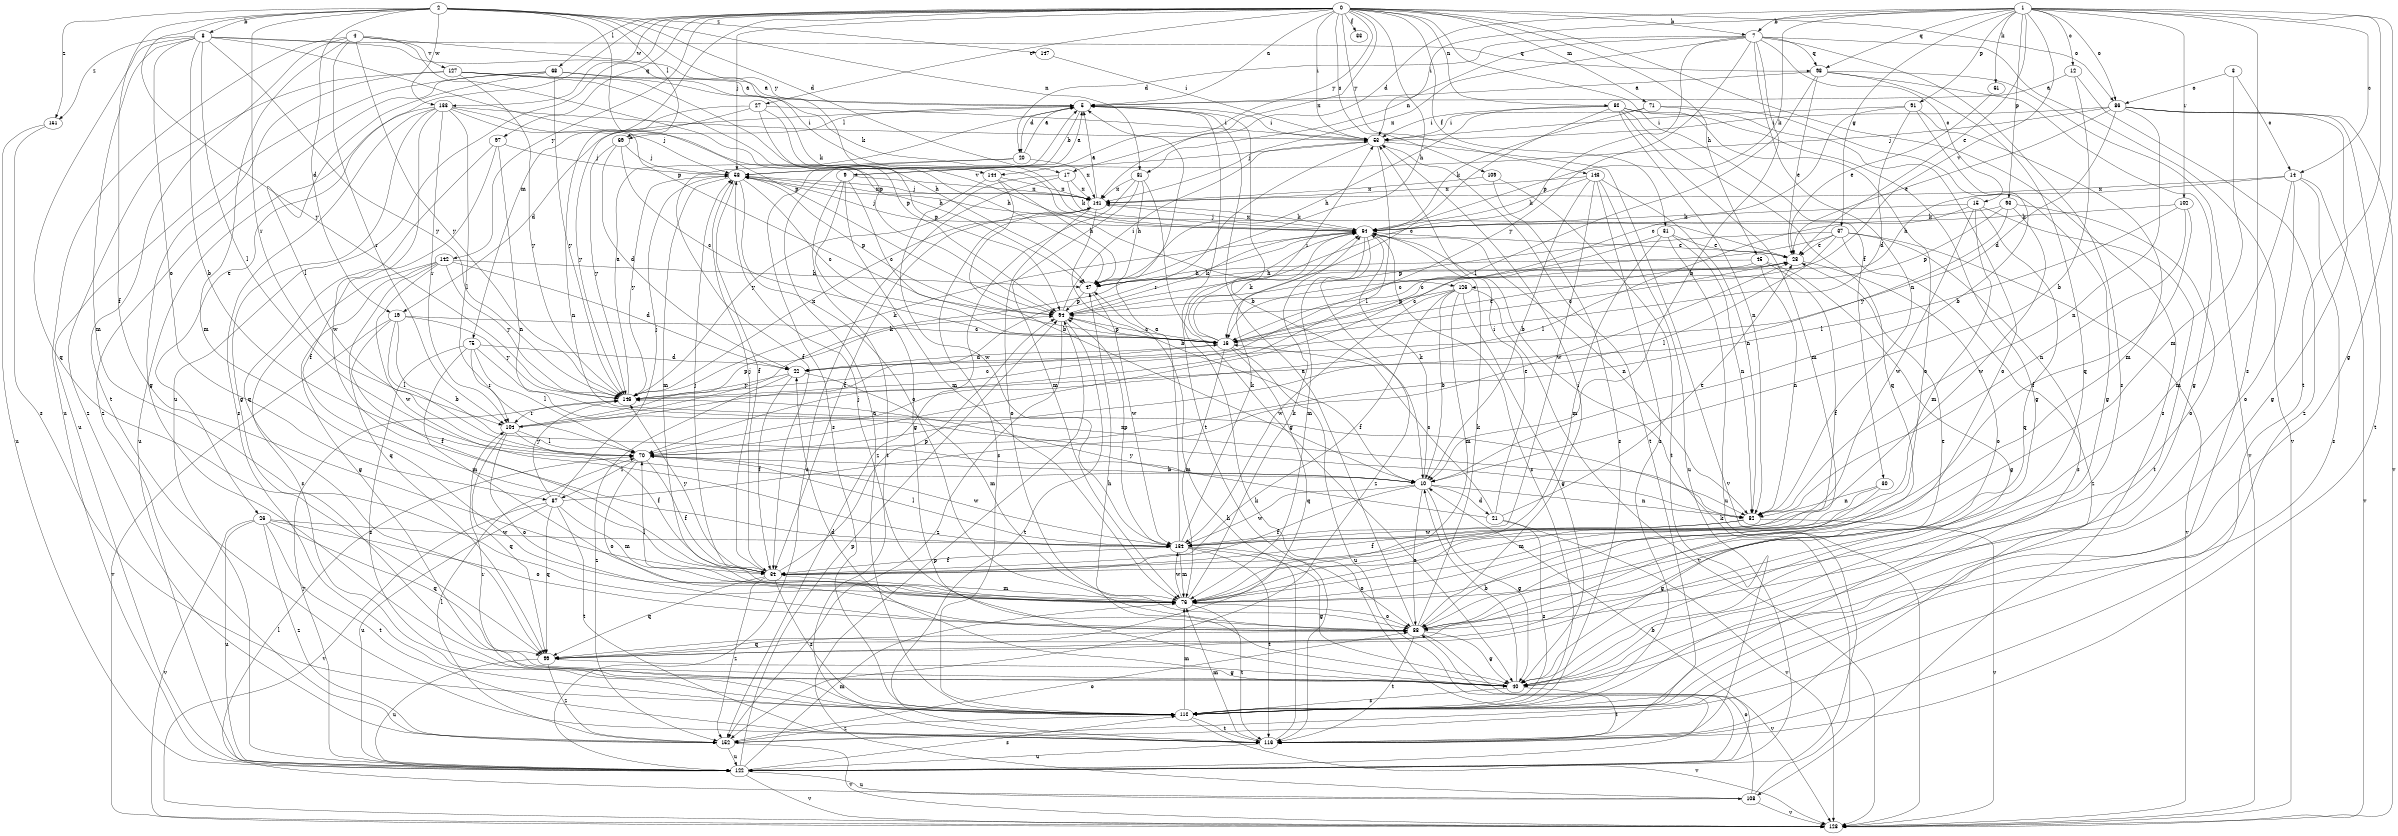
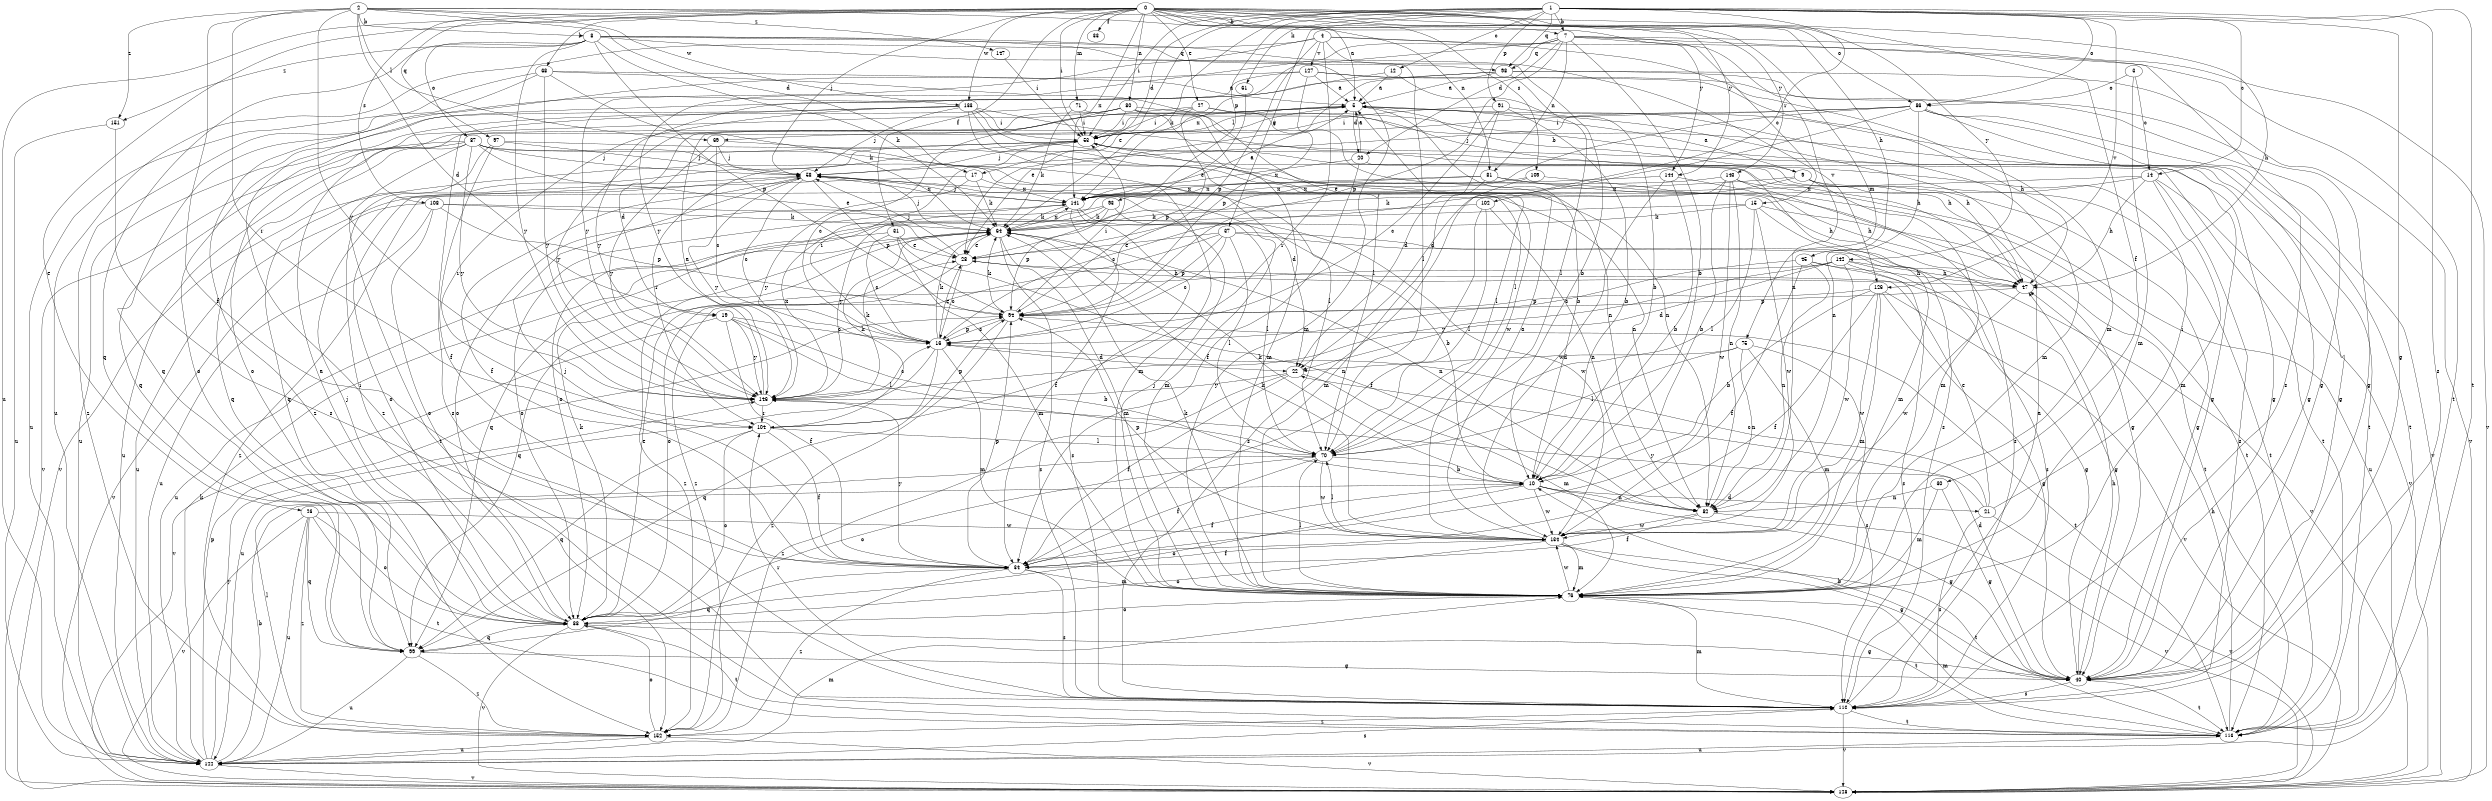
  strict digraph {
    0
    5
    7
    26
    27
    30
    31
    33
    45
    47
    53
    58
    68
    71
    75
    80
    86
    97
    108
    109
    122
    133
    141
    142
    143
    144
    116
    19
    69
    9
    10
    20
    98
    110
    81
    94
    146
    15
    82
    128
    99
    88
    134
    152
    40
    76
    28
    16
    34
    104
    70
    64
    22
    1
    12
    14
    17
    37
    61
    91
    93
    102
    126
    2
    8
    147
    151
    87
    3
    4
    127
    21
    0 -> 5 [label=a]
    0 -> 7 [label=b]
    0 -> 26 [label=e]
    0 -> 27 [label=e]
    0 -> 30 [label=f]
    0 -> 31 [label=f]
    0 -> 33 [label=f]
    0 -> 45 [label=h]
    0 -> 47 [label=h]
    0 -> 53 [label=i]
    0 -> 58 [label=j]
    0 -> 68 [label=l]
    0 -> 71 [label=m]
    0 -> 75 [label=m]
    0 -> 80 [label=n]
    0 -> 86 [label=o]
    0 -> 97 [label=q]
    0 -> 108 [label=s]
    0 -> 109 [label=s]
    0 -> 122 [label=u]
    0 -> 133 [label=w]
    0 -> 141 [label=x]
    0 -> 142 [label=y]
    0 -> 143 [label=y]
    0 -> 144 [label=y]
    5 -> 53 [label=i]
    5 -> 116 [label=t]
    5 -> 19 [label=d]
    5 -> 69 [label=l]
    5 -> 9 [label=b]
    5 -> 10 [label=b]
    5 -> 20 [label=d]
    7 -> 141 [label=x]
    7 -> 10 [label=b]
    7 -> 20 [label=d]
    7 -> 98 [label=q]
    7 -> 110 [label=s]
    7 -> 81 [label=n]
    7 -> 94 [label=p]
    7 -> 146 [label=y]
    7 -> 15 [label=c]
    7 -> 82 [label=n]
    7 -> 128 [label=v]
    26 -> 122 [label=u]
    26 -> 116 [label=t]
    26 -> 128 [label=v]
    26 -> 99 [label=q]
    26 -> 88 [label=o]
    26 -> 134 [label=w]
    26 -> 152 [label=z]
    27 -> 47 [label=h]
    27 -> 53 [label=i]
    27 -> 94 [label=p]
    27 -> 146 [label=y]
    27 -> 82 [label=n]
    30 -> 82 [label=n]
    30 -> 40 [label=g]
    30 -> 76 [label=m]
    31 -> 122 [label=u]
    31 -> 82 [label=n]
    31 -> 76 [label=m]
    31 -> 28 [label=e]
    31 -> 16 [label=c]
    45 -> 47 [label=h]
    45 -> 82 [label=n]
    45 -> 40 [label=g]
    45 -> 16 [label=c]
    45 -> 34 [label=f]
    47 -> 94 [label=p]
    47 -> 134 [label=w]
    53 -> 58 [label=j]
    53 -> 116 [label=t]
    53 -> 128 [label=v]
    53 -> 104 [label=r]
    53 -> 70 [label=l]
    58 -> 141 [label=x]
    58 -> 94 [label=p]
    58 -> 146 [label=y]
    58 -> 88 [label=o]
    58 -> 76 [label=m]
    58 -> 16 [label=c]
    58 -> 34 [label=f]
    68 -> 5 [label=a]
    68 -> 122 [label=u]
    68 -> 146 [label=y]
    68 -> 152 [label=z]
    68 -> 70 [label=l]
    68 -> 64 [label=k]
    71 -> 53 [label=i]
    71 -> 88 [label=o]
    71 -> 40 [label=g]
    71 -> 64 [label=k]
    75 -> 110 [label=s]
    75 -> 82 [label=n]
    75 -> 76 [label=m]
-   75 -> 104 [label=r]
    75 -> 70 [label=l]
    75 -> 22 [label=d]
    80 -> 47 [label=h]
    80 -> 53 [label=i]
    80 -> 82 [label=n]
    80 -> 99 [label=q]
    80 -> 88 [label=o]
    80 -> 40 [label=g]
    80 -> 76 [label=m]
    80 -> 16 [label=c]
    86 -> 53 [label=i]
    86 -> 58 [label=j]
    86 -> 116 [label=t]
    86 -> 82 [label=n]
    86 -> 128 [label=v]
    86 -> 40 [label=g]
    86 -> 28 [label=e]
    86 -> 22 [label=d]
    97 -> 58 [label=j]
    97 -> 82 [label=n]
    97 -> 99 [label=q]
    97 -> 34 [label=f]
-   122 -> 108 [label=u]
+   108 -> 122 [label=u]
    108 -> 94 [label=p]
    108 -> 128 [label=v]
    108 -> 88 [label=o]
    108 -> 70 [label=l]
    108 -> 64 [label=k]
    109 -> 141 [label=x]
    109 -> 116 [label=t]
    109 -> 110 [label=s]
    122 -> 10 [label=b]
    122 -> 110 [label=s]
    122 -> 94 [label=p]
    122 -> 146 [label=y]
    122 -> 128 [label=v]
    122 -> 76 [label=m]
    122 -> 64 [label=k]
    133 -> 47 [label=h]
    133 -> 53 [label=i]
    133 -> 58 [label=j]
    133 -> 122 [label=u]
    133 -> 110 [label=s]
    133 -> 134 [label=w]
    133 -> 40 [label=g]
    133 -> 104 [label=r]
    133 -> 70 [label=l]
    141 -> 5 [label=a]
    141 -> 58 [label=j]
    141 -> 10 [label=b]
    141 -> 110 [label=s]
    141 -> 88 [label=o]
    141 -> 34 [label=f]
    141 -> 64 [label=k]
    142 -> 47 [label=h]
    142 -> 110 [label=s]
    142 -> 146 [label=y]
    142 -> 99 [label=q]
    142 -> 134 [label=w]
    142 -> 40 [label=g]
    142 -> 22 [label=d]
    143 -> 122 [label=u]
    143 -> 141 [label=x]
    143 -> 10 [label=b]
    143 -> 110 [label=s]
    143 -> 82 [label=n]
    143 -> 134 [label=w]
    143 -> 64 [label=k]
    144 -> 47 [label=h]
    144 -> 141 [label=x]
    144 -> 10 [label=b]
    144 -> 134 [label=w]
    116 -> 47 [label=h]
    116 -> 122 [label=u]
    116 -> 76 [label=m]
    19 -> 10 [label=b]
    19 -> 146 [label=y]
    19 -> 128 [label=v]
    19 -> 16 [label=c]
    19 -> 34 [label=f]
    19 -> 70 [label=l]
    69 -> 58 [label=j]
    69 -> 146 [label=y]
    69 -> 16 [label=c]
    69 -> 22 [label=d]
    9 -> 5 [label=a]
    9 -> 141 [label=x]
    9 -> 116 [label=t]
    9 -> 40 [label=g]
    9 -> 76 [label=m]
    9 -> 16 [label=c]
    10 -> 82 [label=n]
    10 -> 88 [label=o]
    10 -> 134 [label=w]
    10 -> 40 [label=g]
    10 -> 34 [label=f]
    10 -> 64 [label=k]
    10 -> 21 [label=d]
    20 -> 5 [label=a]
    20 -> 141 [label=x]
    20 -> 110 [label=s]
    20 -> 34 [label=f]
    98 -> 5 [label=a]
    98 -> 128 [label=v]
    98 -> 99 [label=q]
    98 -> 40 [label=g]
    98 -> 28 [label=e]
    98 -> 70 [label=l]
    110 -> 5 [label=a]
    110 -> 116 [label=t]
    110 -> 128 [label=v]
    110 -> 152 [label=z]
    110 -> 76 [label=m]
    110 -> 104 [label=r]
    81 -> 47 [label=h]
    81 -> 141 [label=x]
    81 -> 152 [label=z]
    81 -> 40 [label=g]
    81 -> 76 [label=m]
    94 -> 53 [label=i]
    94 -> 116 [label=t]
    94 -> 152 [label=z]
    94 -> 16 [label=c]
    94 -> 64 [label=k]
    146 -> 5 [label=a]
    146 -> 141 [label=x]
    146 -> 16 [label=c]
    146 -> 104 [label=r]
    146 -> 64 [label=k]
    15 -> 116 [label=t]
    15 -> 99 [label=q]
    15 -> 134 [label=w]
    15 -> 76 [label=m]
    15 -> 70 [label=l]
    15 -> 64 [label=k]
    82 -> 128 [label=v]
    82 -> 134 [label=w]
    82 -> 34 [label=f]
    99 -> 122 [label=u]
    99 -> 152 [label=z]
    99 -> 40 [label=g]
    88 -> 5 [label=a]
    88 -> 53 [label=i]
    88 -> 58 [label=j]
    88 -> 116 [label=t]
    88 -> 128 [label=v]
    88 -> 99 [label=q]
    88 -> 40 [label=g]
    88 -> 28 [label=e]
    88 -> 64 [label=k]
    134 -> 5 [label=a]
    134 -> 116 [label=t]
    134 -> 94 [label=p]
    134 -> 88 [label=o]
    134 -> 40 [label=g]
    134 -> 76 [label=m]
    134 -> 34 [label=f]
    134 -> 70 [label=l]
    134 -> 64 [label=k]
    152 -> 122 [label=u]
    152 -> 128 [label=v]
    152 -> 88 [label=o]
    152 -> 70 [label=l]
    40 -> 47 [label=h]
    40 -> 116 [label=t]
    40 -> 10 [label=b]
    40 -> 110 [label=s]
    40 -> 22 [label=d]
    76 -> 58 [label=j]
    76 -> 116 [label=t]
    76 -> 88 [label=o]
    76 -> 134 [label=w]
    76 -> 70 [label=l]
    76 -> 64 [label=k]
    28 -> 47 [label=h]
    28 -> 58 [label=j]
    28 -> 88 [label=o]
    28 -> 16 [label=c]
    16 -> 53 [label=i]
    16 -> 122 [label=u]
    16 -> 94 [label=p]
    16 -> 99 [label=q]
    16 -> 76 [label=m]
    16 -> 28 [label=e]
    16 -> 64 [label=k]
    16 -> 22 [label=d]
    34 -> 58 [label=j]
    34 -> 110 [label=s]
    34 -> 94 [label=p]
    34 -> 146 [label=y]
    34 -> 99 [label=q]
    34 -> 152 [label=z]
    34 -> 76 [label=m]
    104 -> 94 [label=p]
    104 -> 99 [label=q]
    104 -> 88 [label=o]
    104 -> 34 [label=f]
    104 -> 70 [label=l]
    104 -> 64 [label=k]
    70 -> 10 [label=b]
    70 -> 88 [label=o]
    70 -> 134 [label=w]
    70 -> 34 [label=f]
    64 -> 58 [label=j]
    64 -> 141 [label=x]
    64 -> 110 [label=s]
    64 -> 82 [label=n]
    64 -> 152 [label=z]
    64 -> 76 [label=m]
    64 -> 28 [label=e]
    22 -> 146 [label=y]
    22 -> 152 [label=z]
    22 -> 76 [label=m]
    22 -> 34 [label=f]
    1 -> 7 [label=b]
    1 -> 53 [label=i]
    1 -> 86 [label=o]
    1 -> 116 [label=t]
    1 -> 98 [label=q]
    1 -> 110 [label=s]
    1 -> 40 [label=g]
    1 -> 28 [label=e]
    1 -> 64 [label=k]
    1 -> 12 [label=c]
    1 -> 14 [label=c]
    1 -> 17 [label=d]
    1 -> 37 [label=g]
    1 -> 61 [label=k]
    1 -> 91 [label=p]
    1 -> 93 [label=p]
    1 -> 102 [label=r]
    1 -> 126 [label=v]
    12 -> 5 [label=a]
    12 -> 10 [label=b]
    12 -> 152 [label=z]
    14 -> 47 [label=h]
    14 -> 141 [label=x]
    14 -> 110 [label=s]
    14 -> 128 [label=v]
    14 -> 88 [label=o]
    14 -> 76 [label=m]
    17 -> 122 [label=u]
    17 -> 141 [label=x]
    17 -> 146 [label=y]
    17 -> 64 [label=k]
    37 -> 110 [label=s]
    37 -> 94 [label=p]
    37 -> 128 [label=v]
    37 -> 152 [label=z]
    37 -> 28 [label=e]
    37 -> 16 [label=c]
    37 -> 70 [label=l]
    61 -> 28 [label=e]
    91 -> 53 [label=i]
    91 -> 10 [label=b]
    91 -> 76 [label=m]
    91 -> 16 [label=c]
    91 -> 22 [label=d]
    93 -> 94 [label=p]
    93 -> 146 [label=y]
    93 -> 88 [label=o]
    93 -> 134 [label=w]
    93 -> 64 [label=k]
    102 -> 82 [label=n]
    102 -> 34 [label=f]
    102 -> 70 [label=l]
    102 -> 64 [label=k]
    126 -> 10 [label=b]
    126 -> 94 [label=p]
    126 -> 128 [label=v]
    126 -> 134 [label=w]
    126 -> 40 [label=g]
    126 -> 76 [label=m]
    126 -> 34 [label=f]
    2 -> 133 [label=w]
    2 -> 144 [label=y]
    2 -> 19 [label=d]
    2 -> 69 [label=l]
    2 -> 81 [label=n]
-   2 -> 94 [label=p]
    2 -> 146 [label=y]
    2 -> 34 [label=f]
    2 -> 104 [label=r]
    2 -> 17 [label=d]
    2 -> 8 [label=b]
    2 -> 147 [label=z]
    2 -> 151 [label=z]
    8 -> 10 [label=b]
    8 -> 98 [label=q]
    8 -> 94 [label=p]
    8 -> 146 [label=y]
    8 -> 99 [label=q]
    8 -> 76 [label=m]
    8 -> 70 [label=l]
    8 -> 64 [label=k]
    8 -> 151 [label=z]
    8 -> 87 [label=o]
    147 -> 53 [label=i]
    151 -> 122 [label=u]
    151 -> 110 [label=s]
    87 -> 58 [label=j]
    87 -> 122 [label=u]
    87 -> 116 [label=t]
    87 -> 146 [label=y]
    87 -> 128 [label=v]
    87 -> 99 [label=q]
    87 -> 76 [label=m]
    87 -> 28 [label=e]
-   70 -> 87 [label=l]
+   87 -> 70 [label=l]
    3 -> 86 [label=o]
    3 -> 76 [label=m]
    3 -> 14 [label=c]
    4 -> 122 [label=u]
    4 -> 116 [label=t]
    4 -> 94 [label=p]
    4 -> 146 [label=y]
    4 -> 76 [label=m]
    4 -> 104 [label=r]
    4 -> 126 [label=v]
    4 -> 127 [label=v]
    127 -> 5 [label=a]
    127 -> 47 [label=h]
    127 -> 94 [label=p]
    127 -> 146 [label=y]
    127 -> 152 [label=z]
    127 -> 40 [label=g]
    21 -> 53 [label=i]
    21 -> 110 [label=s]
    21 -> 146 [label=y]
    21 -> 128 [label=v]
    21 -> 28 [label=e]
    21 -> 16 [label=c]
  }
